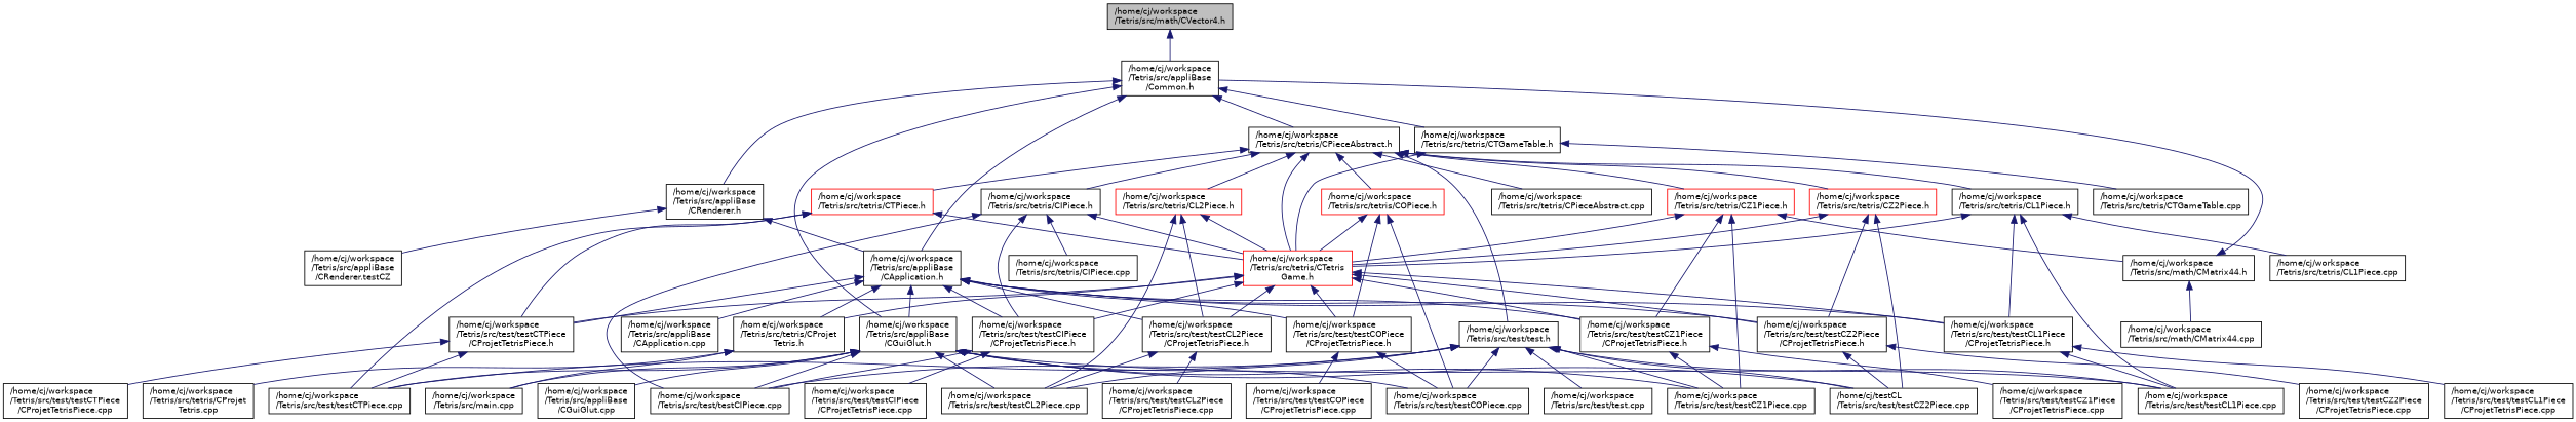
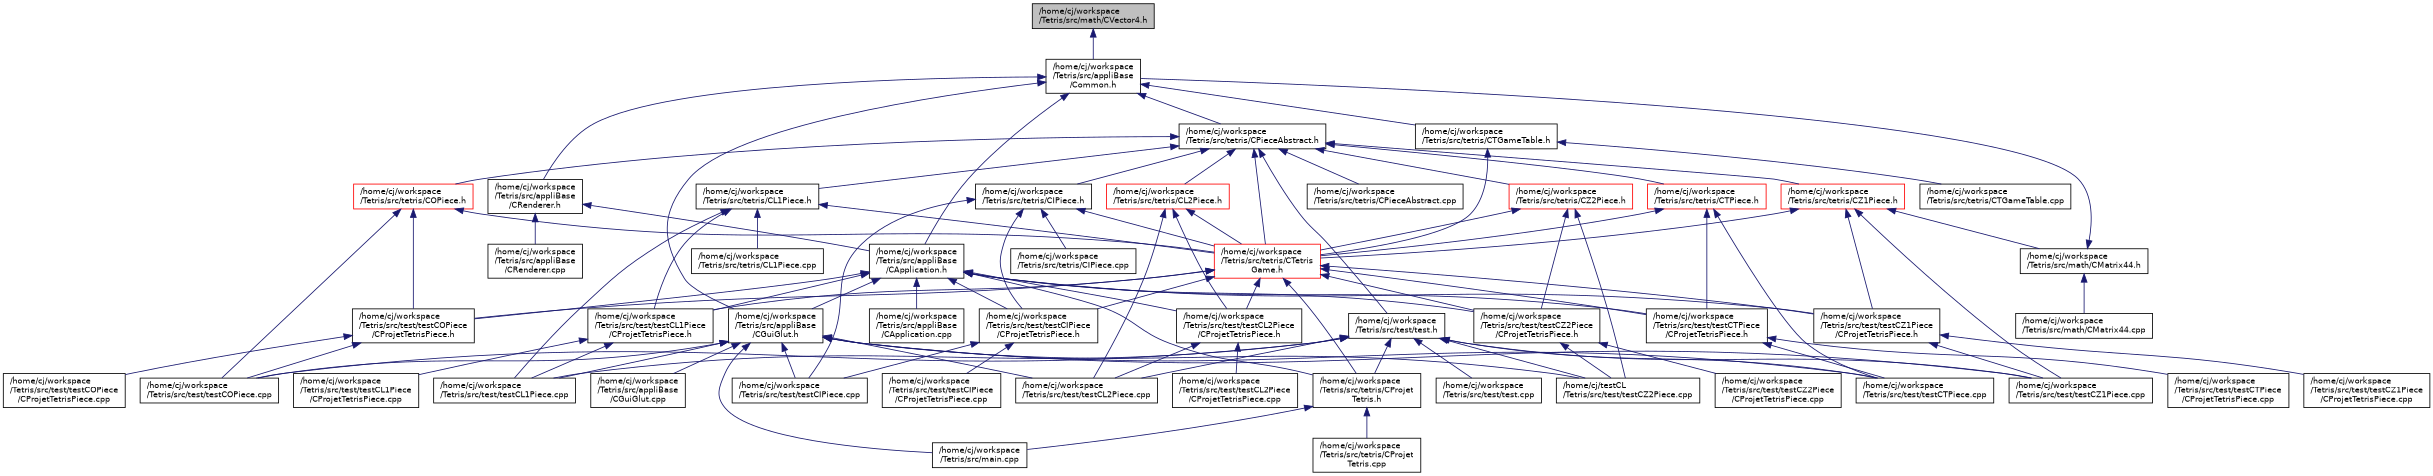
  digraph {
    node [color=black fillcolor=white fontname=Helvetica fontsize=10 shape=record style=filled]
    edge [color=midnightblue dir=back fontname=Helvetica fontsize=10 labelfontname=Helvetica labelfontsize=10 style=solid]
    n1 [fillcolor=grey75 fontcolor=black height=0.2 label="/home/cj/workspace\l/Tetris/src/math/CVector4.h" width=0.4]
    n2 [height=0.2 label="/home/cj/workspace\l/Tetris/src/appliBase\l/Common.h" width=0.4]
    n3 [height=0.2 label="/home/cj/workspace\l/Tetris/src/appliBase\l/CApplication.h" width=0.4]
    n4 [height=0.2 label="/home/cj/workspace\l/Tetris/src/appliBase\l/CGuiGlut.h" width=0.4]
    n5 [height=0.2 label="/home/cj/workspace\l/Tetris/src/appliBase\l/CRenderer.h" width=0.4]
    n6 [height=0.2 label="/home/cj/workspace\l/Tetris/src/tetris/CPieceAbstract.h" width=0.4]
    n7 [height=0.2 label="/home/cj/workspace\l/Tetris/src/tetris/CTGameTable.h" width=0.4]
    n8 [height=0.2 label="/home/cj/workspace\l/Tetris/src/math/CMatrix44.h" width=0.4]
    n9 [height=0.2 label="/home/cj/workspace\l/Tetris/src/math/CMatrix44.cpp" width=0.4]
    n10 [height=0.2 label="/home/cj/workspace\l/Tetris/src/appliBase\l/CApplication.cpp" width=0.4]
    n11 [height=0.2 label="/home/cj/workspace\l/Tetris/src/test/testCIPiece\l/CProjetTetrisPiece.h" width=0.4]
    n12 [height=0.2 label="/home/cj/workspace\l/Tetris/src/test/testCL1Piece\l/CProjetTetrisPiece.h" width=0.4]
    n13 [height=0.2 label="/home/cj/workspace\l/Tetris/src/test/testCL2Piece\l/CProjetTetrisPiece.h" width=0.4]
    n14 [height=0.2 label="/home/cj/workspace\l/Tetris/src/test/testCOPiece\l/CProjetTetrisPiece.h" width=0.4]
    n15 [height=0.2 label="/home/cj/workspace\l/Tetris/src/test/testCTPiece\l/CProjetTetrisPiece.h" width=0.4]
    n16 [height=0.2 label="/home/cj/workspace\l/Tetris/src/test/testCZ1Piece\l/CProjetTetrisPiece.h" width=0.4]
    n17 [height=0.2 label="/home/cj/workspace\l/Tetris/src/test/testCZ2Piece\l/CProjetTetrisPiece.h" width=0.4]
    n18 [height=0.2 label="/home/cj/workspace\l/Tetris/src/tetris/CProjet\lTetris.h" width=0.4]
    n19 [height=0.2 label="/home/cj/workspace\l/Tetris/src/appliBase\l/CGuiGlut.cpp" width=0.4]
    n20 [height=0.2 label="/home/cj/workspace\l/Tetris/src/main.cpp" width=0.4]
    n21 [height=0.2 label="/home/cj/workspace\l/Tetris/src/test/testCIPiece.cpp" width=0.4]
    n22 [height=0.2 label="/home/cj/workspace\l/Tetris/src/test/testCL1Piece.cpp" width=0.4]
    n23 [height=0.2 label="/home/cj/workspace\l/Tetris/src/test/testCL2Piece.cpp" width=0.4]
    n24 [height=0.2 label="/home/cj/workspace\l/Tetris/src/test/testCOPiece.cpp" width=0.4]
    n25 [height=0.2 label="/home/cj/workspace\l/Tetris/src/test/testCTPiece.cpp" width=0.4]
    n26 [height=0.2 label="/home/cj/workspace\l/Tetris/src/test/testCZ1Piece.cpp" width=0.4]
    n27 [height=0.2 label="/home/cj/testCL\l/Tetris/src/test/testCZ2Piece.cpp" width=0.4]
-   n28 [height=0.2 label="/home/cj/workspace\l/Tetris/src/appliBase\l/CRenderer.testCZ" width=0.4]
+   n28 [height=0.2 label="/home/cj/workspace\l/Tetris/src/appliBase\l/CRenderer.cpp" width=0.4]
    n29 [height=0.2 label="/home/cj/workspace\l/Tetris/src/test/test.h" width=0.4]
    n30 [height=0.2 label="/home/cj/workspace\l/Tetris/src/tetris/CIPiece.h" width=0.4]
    n31 [color=red height=0.2 label="/home/cj/workspace\l/Tetris/src/tetris/CTetris\lGame.h" width=0.4]
    n32 [height=0.2 label="/home/cj/workspace\l/Tetris/src/tetris/CL1Piece.h" width=0.4]
    n33 [color=red height=0.2 label="/home/cj/workspace\l/Tetris/src/tetris/CL2Piece.h" width=0.4]
    n34 [color=red height=0.2 label="/home/cj/workspace\l/Tetris/src/tetris/COPiece.h" width=0.4]
    n35 [height=0.2 label="/home/cj/workspace\l/Tetris/src/tetris/CPieceAbstract.cpp" width=0.4]
    n36 [color=red height=0.2 label="/home/cj/workspace\l/Tetris/src/tetris/CTPiece.h" width=0.4]
    n37 [color=red height=0.2 label="/home/cj/workspace\l/Tetris/src/tetris/CZ1Piece.h" width=0.4]
    n38 [color=red height=0.2 label="/home/cj/workspace\l/Tetris/src/tetris/CZ2Piece.h" width=0.4]
    n39 [height=0.2 label="/home/cj/workspace\l/Tetris/src/tetris/CTGameTable.cpp" width=0.4]
    n40 [height=0.2 label="/home/cj/workspace\l/Tetris/src/test/testCIPiece\l/CProjetTetrisPiece.cpp" width=0.4]
    n41 [height=0.2 label="/home/cj/workspace\l/Tetris/src/test/testCL1Piece\l/CProjetTetrisPiece.cpp" width=0.4]
    n42 [height=0.2 label="/home/cj/workspace\l/Tetris/src/test/testCL2Piece\l/CProjetTetrisPiece.cpp" width=0.4]
    n43 [height=0.2 label="/home/cj/workspace\l/Tetris/src/test/testCOPiece\l/CProjetTetrisPiece.cpp" width=0.4]
    n44 [height=0.2 label="/home/cj/workspace\l/Tetris/src/test/testCTPiece\l/CProjetTetrisPiece.cpp" width=0.4]
    n45 [height=0.2 label="/home/cj/workspace\l/Tetris/src/test/testCZ1Piece\l/CProjetTetrisPiece.cpp" width=0.4]
    n46 [height=0.2 label="/home/cj/workspace\l/Tetris/src/test/testCZ2Piece\l/CProjetTetrisPiece.cpp" width=0.4]
    n47 [height=0.2 label="/home/cj/workspace\l/Tetris/src/tetris/CProjet\lTetris.cpp" width=0.4]
    n48 [height=0.2 label="/home/cj/workspace\l/Tetris/src/test/test.cpp" width=0.4]
    n49 [height=0.2 label="/home/cj/workspace\l/Tetris/src/tetris/CIPiece.cpp" width=0.4]
    n50 [height=0.2 label="/home/cj/workspace\l/Tetris/src/tetris/CL1Piece.cpp" width=0.4]
    n1 -> n2
    n2 -> n3
    n2 -> n4
    n2 -> n5
    n2 -> n6
    n2 -> n7
    n3 -> n4
    n3 -> n10
    n3 -> n11
    n3 -> n12
    n3 -> n13
    n3 -> n14
    n3 -> n15
    n3 -> n16
    n3 -> n17
    n3 -> n18
    n4 -> n19
    n4 -> n20
    n4 -> n21
    n4 -> n22
    n4 -> n23
    n4 -> n24
    n4 -> n25
    n4 -> n26
    n4 -> n27
    n5 -> n3
    n5 -> n28
    n6 -> n29
    n6 -> n30
    n6 -> n31
    n6 -> n32
    n6 -> n33
    n6 -> n34
    n6 -> n35
    n6 -> n36
    n6 -> n37
    n6 -> n38
    n7 -> n31
    n7 -> n39
    n8 -> n2
    n8 -> n9
    n11 -> n21
    n11 -> n40
    n12 -> n22
    n12 -> n41
    n13 -> n23
    n13 -> n42
    n14 -> n24
    n14 -> n43
    n15 -> n25
    n15 -> n44
    n16 -> n26
    n16 -> n45
    n17 -> n27
    n17 -> n46
    n18 -> n20
    n18 -> n47
-   n29 -> n21
+   n29 -> n18
    n29 -> n22
    n29 -> n23
    n29 -> n24
    n29 -> n25
    n29 -> n26
    n29 -> n27
    n29 -> n48
    n30 -> n11
    n30 -> n21
    n30 -> n31
    n30 -> n49
    n31 -> n11
    n31 -> n12
    n31 -> n13
    n31 -> n14
    n31 -> n15
    n31 -> n16
    n31 -> n17
    n31 -> n18
    n32 -> n12
    n32 -> n22
    n32 -> n31
    n32 -> n50
    n33 -> n13
    n33 -> n23
    n33 -> n31
    n34 -> n14
    n34 -> n24
    n34 -> n31
    n36 -> n15
    n36 -> n25
    n36 -> n31
    n37 -> n8
    n37 -> n16
    n37 -> n26
    n37 -> n31
    n38 -> n17
    n38 -> n27
    n38 -> n31
  }
